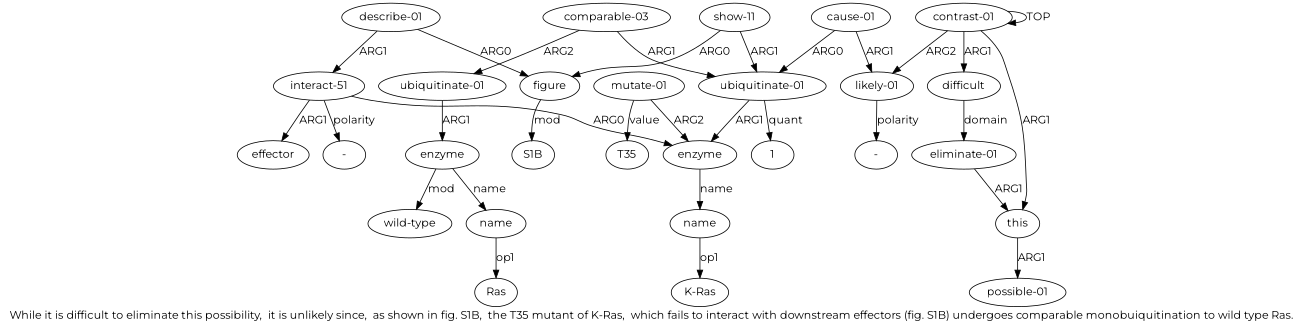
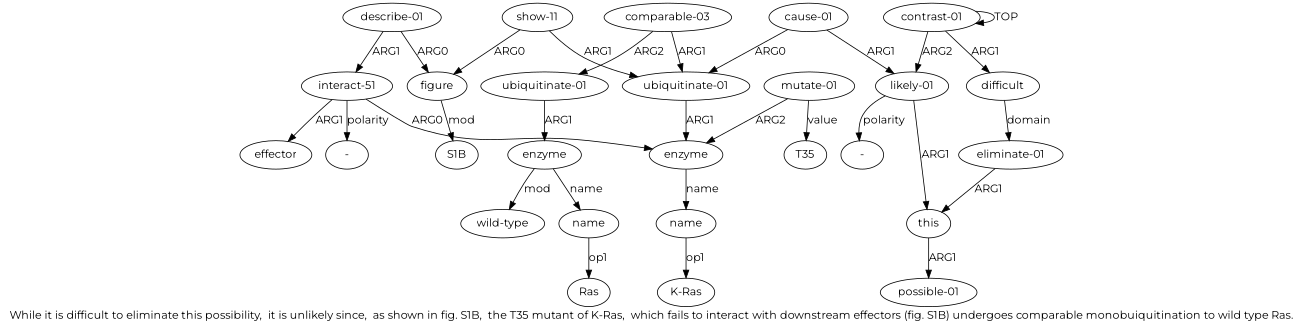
  digraph {
    fontname=Montserrat
    label="While it is difficult to eliminate this possibility,  it is unlikely since,  as shown in fig. S1B,  the T35 mutant of K-Ras,  which fails to interact with downstream effectors (fig. S1B) undergoes comparable monobuiquitination to wild type Ras."
    node [color=black fontname=Montserrat gold_ind=-1 gold_label=name test_ind=-1 test_label=name]
    edge [color=black fontname=Montserrat gold_label=ARG1 test_label=ARG1]
    n1 [gold_ind=20 label=name test_ind=20]
    n2 [gold_label=Ras label=Ras test_label=Ras]
    n3 [gold_ind=21 gold_label="wild-type" label="wild-type" test_ind=21 test_label="wild-type"]
    n4 [gold_label="K-Ras" label="K-Ras" test_label="K-Ras"]
-   n5 [gold_label=1 label=1 test_label=1]
    n6 [gold_label=S1B label=S1B test_label=S1B]
    n7 [gold_ind=15 gold_label="show-01" label="show-11" test_ind=15 test_label="show-01"]
    n8 [gold_ind=16 gold_label=figure label=figure test_ind=16 test_label=figure]
    n9 [gold_ind=7 gold_label="ubiquitinate-01" label="ubiquitinate-01" test_ind=7 test_label="ubiquitinate-01"]
    n10 [gold_ind=8 gold_label=enzyme label=enzyme test_ind=8 test_label=enzyme]
    n11 [gold_ind=9 label=name test_ind=9]
    n12 [gold_ind=14 gold_label="describe-01" label="describe-01" test_ind=14 test_label="describe-01"]
    n13 [gold_ind=11 gold_label="interact-01" label="interact-51" test_ind=11 test_label="interact-01"]
    n14 [gold_ind=12 gold_label=effector label=effector test_ind=12 test_label=effector]
    n15 [gold_label="-" label="-" test_label="-"]
    n16 [gold_ind=17 gold_label="comparable-03" label="comparable-03" test_ind=17 test_label="comparable-03"]
    n17 [gold_ind=18 gold_label="ubiquitinate-01" label="ubiquitinate-01" test_ind=18 test_label="ubiquitinate-01"]
    n18 [gold_ind=19 gold_label=enzyme label=enzyme test_ind=19 test_label=enzyme]
    n19 [gold_ind=10 gold_label="mutate-01" label="mutate-01" test_ind=10 test_label="mutate-01"]
    n20 [gold_label=T35 label=T35 test_label=T35]
    n21 [gold_label="-" label="-" test_label="-"]
    n22 [gold_ind=1 gold_label=difficult label=difficult test_ind=1 test_label=difficult]
    n23 [gold_ind=2 gold_label="eliminate-01" label="eliminate-01" test_ind=2 test_label="eliminate-01"]
    n24 [gold_ind=3 gold_label=this label=this test_ind=3 test_label=this]
    n25 [gold_ind=4 gold_label="possible-01" label="possible-01" test_ind=4 test_label="possible-01"]
    n26 [gold_ind=0 gold_label="contrast-01" label="contrast-01" test_ind=0 test_label="contrast-01"]
    n27 [gold_ind=5 gold_label="likely-01" label="likely-01" test_ind=5 test_label="likely-01"]
    n28 [gold_ind=6 gold_label="cause-01" label="cause-01" test_ind=6 test_label="cause-01"]
    n1 -> n2 [gold_label=op1 label=op1 test_label=op1]
    n7 -> n8 [gold_label=ARG0 label=ARG0 test_label=ARG0]
    n7 -> n9 [label=ARG1]
    n8 -> n6 [gold_label=mod label=mod test_label=mod]
-   n9 -> n5 [gold_label=quant label=quant test_label=quant]
    n9 -> n10 [label=ARG1]
    n10 -> n11 [gold_label=name label=name test_label=name]
    n11 -> n4 [gold_label=op1 label=op1 test_label=op1]
    n12 -> n8 [gold_label=ARG0 label=ARG0 test_label=ARG0]
    n12 -> n13 [label=ARG1]
    n13 -> n10 [gold_label=ARG0 label=ARG0 test_label=ARG0]
    n13 -> n14 [label=ARG1]
    n13 -> n15 [gold_label=polarity label=polarity test_label=polarity]
    n16 -> n9 [label=ARG1]
    n16 -> n17 [gold_label=ARG2 label=ARG2 test_label=ARG2]
    n17 -> n18 [label=ARG1]
    n18 -> n1 [gold_label=name label=name test_label=name]
    n18 -> n3 [gold_label=mod label=mod test_label=mod]
    n19 -> n10 [gold_label=ARG2 label=ARG2 test_label=ARG2]
    n19 -> n20 [gold_label=value label=value test_label=value]
    n22 -> n23 [gold_label=domain label=domain test_label=domain]
    n23 -> n24 [label=ARG1]
    n24 -> n25 [label=ARG1]
    n26 -> n22 [label=ARG1]
    n26 -> n26 [gold_label=TOP label=TOP test_label=TOP]
    n26 -> n27 [gold_label=ARG2 label=ARG2 test_label=ARG2]
    n27 -> n21 [gold_label=polarity label=polarity test_label=polarity]
-   n26 -> n24 [label=ARG1]
+   n27 -> n24 [label=ARG1]
    n28 -> n9 [gold_label=ARG0 label=ARG0 test_label=ARG0]
    n28 -> n27 [label=ARG1]
  }
